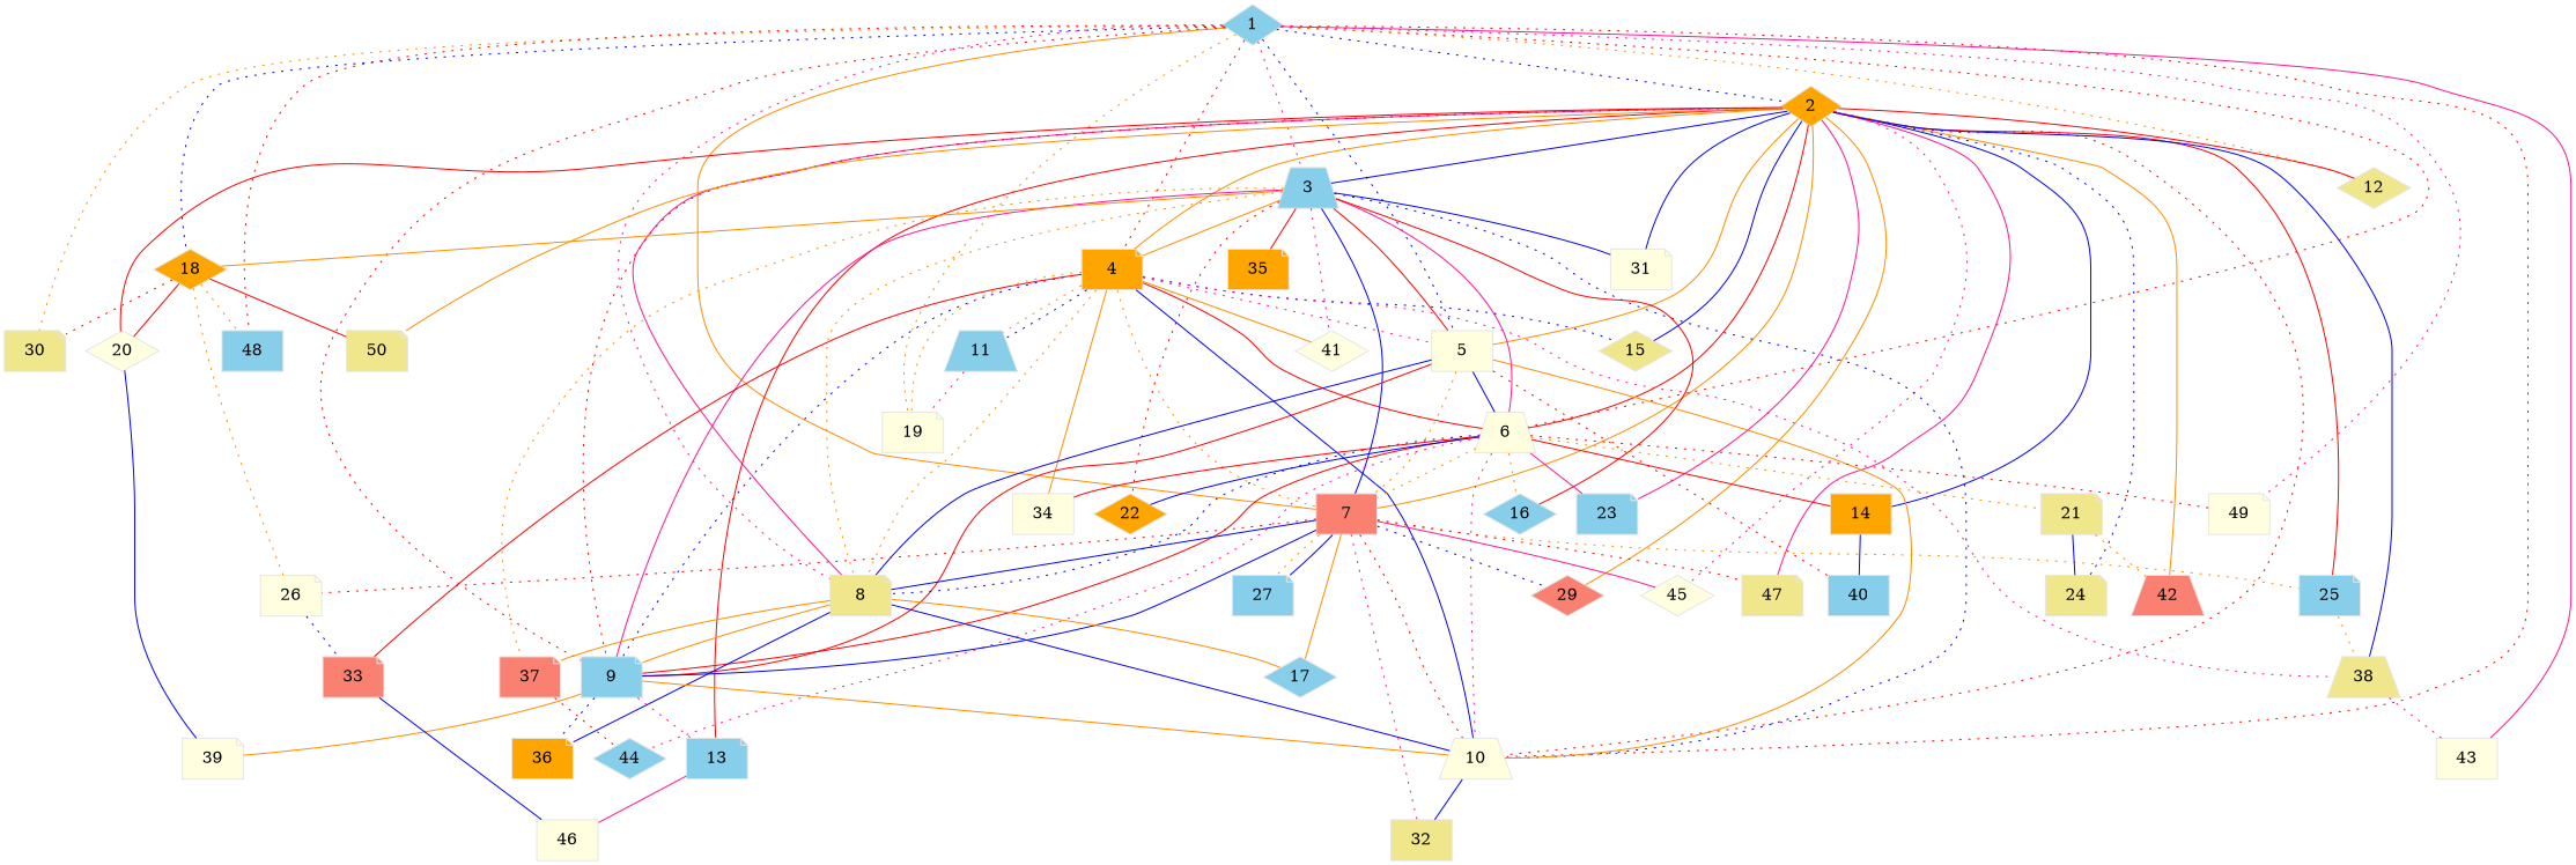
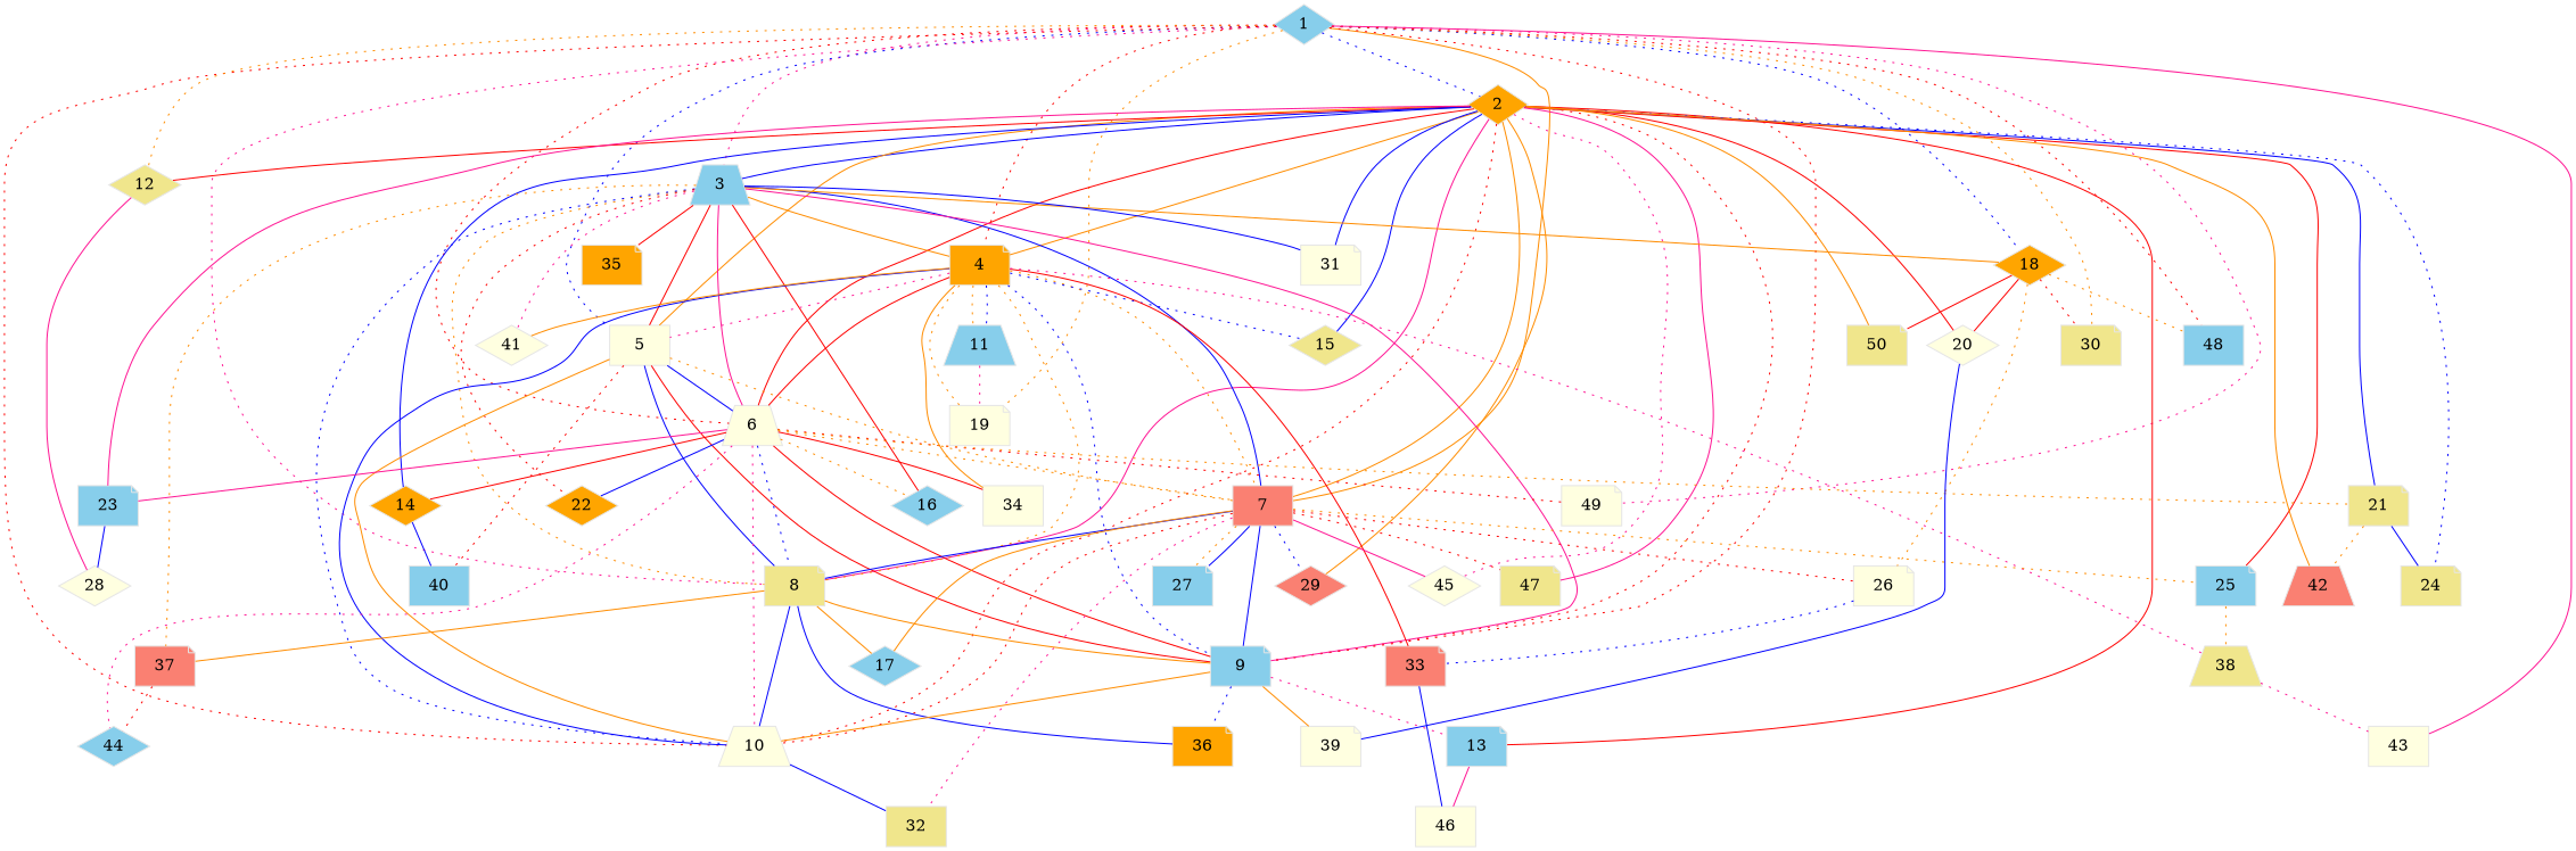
  graph {
    node [color=gray90 fillcolor=lightyellow shape=note style=filled]
    edge [color=darkorange style=solid]
    1 [fillcolor=skyblue shape=diamond]
    2 [fillcolor=orange shape=diamond]
    3 [fillcolor=skyblue shape=trapezium]
    4 [fillcolor=orange]
    5 [shape=box]
    6 [shape=trapezium]
    7 [fillcolor=salmon shape=box]
    8 [fillcolor=khaki]
    9 [fillcolor=skyblue]
    10 [shape=trapezium]
    12 [fillcolor=khaki shape=diamond]
    18 [fillcolor=orange shape=diamond]
    19
    30 [fillcolor=khaki]
    43 [shape=box]
    48 [fillcolor=skyblue shape=box]
    49
    13 [fillcolor=skyblue]
-   14 [fillcolor=orange shape=box]
+   14 [fillcolor=orange shape=diamond]
    15 [fillcolor=khaki shape=diamond]
    20 [shape=diamond]
    21 [fillcolor=khaki]
    23 [fillcolor=skyblue]
    24 [fillcolor=khaki]
    25 [fillcolor=skyblue]
    29 [fillcolor=salmon shape=diamond]
    31
    42 [fillcolor=salmon shape=trapezium]
    45 [shape=diamond]
    47 [fillcolor=khaki]
    50 [fillcolor=khaki]
    16 [fillcolor=skyblue shape=diamond]
    22 [fillcolor=orange shape=diamond]
    35 [fillcolor=orange]
    37 [fillcolor=salmon]
    41 [shape=diamond]
    11 [fillcolor=skyblue shape=trapezium]
    33 [fillcolor=salmon]
    34 [shape=box]
    38 [fillcolor=khaki shape=trapezium]
    40 [fillcolor=skyblue shape=box]
    44 [fillcolor=skyblue shape=diamond]
    17 [fillcolor=skyblue shape=diamond]
    26
    27 [fillcolor=skyblue]
    32 [fillcolor=khaki shape=box]
    36 [fillcolor=orange]
    39
+   28 [shape=diamond]
    46 [shape=box]
    1 -- 2 [color=blue style=dotted]
    1 -- 3 [color=deeppink style=dotted]
    1 -- 4 [color=red style=dotted]
    1 -- 5 [color=blue style=dotted]
    1 -- 6 [color=red style=dotted]
    1 -- 7
    1 -- 8 [color=deeppink style=dotted]
    1 -- 9 [color=red style=dotted]
    1 -- 10 [color=red style=dotted]
    1 -- 12 [style=dotted]
    1 -- 18 [color=blue style=dotted]
    1 -- 19 [style=dotted]
    1 -- 30 [style=dotted]
    1 -- 43 [color=deeppink]
    1 -- 48 [color=red style=dotted]
    1 -- 49 [color=deeppink style=dotted]
    2 -- 3 [color=blue]
    2 -- 4
    2 -- 5
    2 -- 6 [color=red]
    2 -- 7
    2 -- 8 [color=deeppink]
    2 -- 9 [color=red style=dotted]
    2 -- 10 [color=red style=dotted]
    2 -- 12 [color=red]
    2 -- 13 [color=red]
    2 -- 14 [color=blue]
    2 -- 15 [color=blue]
    2 -- 20 [color=red]
-   2 -- 38 [color=blue]
+   2 -- 21 [color=blue]
    2 -- 23 [color=deeppink]
    2 -- 24 [color=blue style=dotted]
    2 -- 25 [color=red]
    2 -- 29
    2 -- 31 [color=blue]
    2 -- 42
    2 -- 45 [color=deeppink style=dotted]
    2 -- 47 [color=deeppink]
    2 -- 50
    3 -- 4
    3 -- 5 [color=red]
    3 -- 6 [color=deeppink]
    3 -- 7 [color=blue]
    3 -- 8 [style=dotted]
    3 -- 9 [color=deeppink]
    3 -- 10 [color=blue style=dotted]
    3 -- 18
    3 -- 31 [color=blue]
    3 -- 16 [color=red]
    3 -- 22 [color=red style=dotted]
    3 -- 35 [color=red]
    3 -- 37 [style=dotted]
    3 -- 41 [color=deeppink style=dotted]
    4 -- 5 [color=deeppink style=dotted]
    4 -- 6 [color=red]
    4 -- 7 [style=dotted]
    4 -- 8 [style=dotted]
    4 -- 9 [color=blue style=dotted]
    4 -- 10 [color=blue]
    4 -- 19 [style=dotted]
    4 -- 15 [color=blue style=dotted]
    4 -- 41
    4 -- 11 [style=dotted]
    4 -- 11 [color=blue style=dotted]
    4 -- 33 [color=red]
    4 -- 34
    4 -- 38 [color=deeppink style=dotted]
    5 -- 6 [color=blue]
    5 -- 7 [style=dotted]
    5 -- 8 [color=blue]
    5 -- 9 [color=red]
    5 -- 10
    5 -- 40 [color=red style=dotted]
    6 -- 7 [style=dotted]
    6 -- 8 [color=blue style=dotted]
    6 -- 9 [color=red]
    6 -- 10 [color=deeppink style=dotted]
    6 -- 49 [color=red style=dotted]
    6 -- 14 [color=red]
    6 -- 21 [style=dotted]
    6 -- 23 [color=deeppink]
    6 -- 16 [style=dotted]
    6 -- 22 [color=blue]
    6 -- 34 [color=red]
    6 -- 44 [color=deeppink style=dotted]
    7 -- 8 [color=blue]
    7 -- 9 [color=blue]
    7 -- 10 [color=red style=dotted]
    7 -- 25 [style=dotted]
    7 -- 29 [color=blue style=dotted]
    7 -- 45 [color=deeppink]
    7 -- 47 [color=red style=dotted]
    7 -- 17
    7 -- 26 [color=red style=dotted]
    7 -- 27 [style=dotted]
    7 -- 27 [color=blue]
    7 -- 32 [color=deeppink style=dotted]
    8 -- 9
    8 -- 10 [color=blue]
    8 -- 37
    8 -- 17
    8 -- 36 [color=blue]
    9 -- 10
    9 -- 13 [color=deeppink style=dotted]
    9 -- 36 [color=blue style=dotted]
    9 -- 39
    10 -- 32 [color=blue]
+   12 -- 28 [color=deeppink]
    18 -- 30 [color=red style=dotted]
    18 -- 48 [style=dotted]
    18 -- 20 [color=red]
    18 -- 50 [color=red]
    18 -- 26 [style=dotted]
    13 -- 46 [color=deeppink]
    14 -- 40 [color=blue]
    20 -- 39 [color=blue]
    21 -- 24 [color=blue]
    21 -- 42 [style=dotted]
+   23 -- 28 [color=blue]
    25 -- 38 [style=dotted]
    37 -- 44 [color=red style=dotted]
    11 -- 19 [color=deeppink style=dotted]
    33 -- 46 [color=blue]
    38 -- 43 [color=deeppink style=dotted]
    26 -- 33 [color=blue style=dotted]
  }
